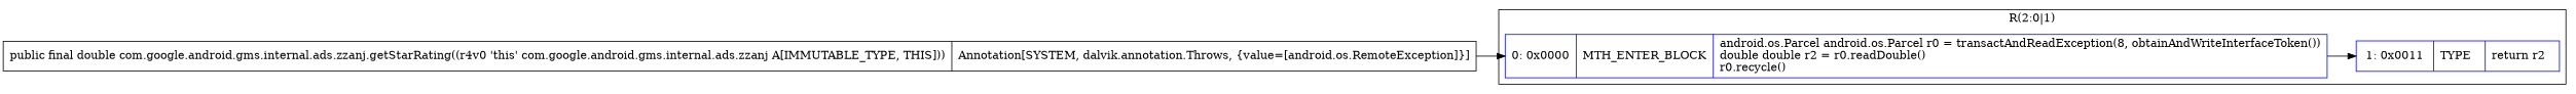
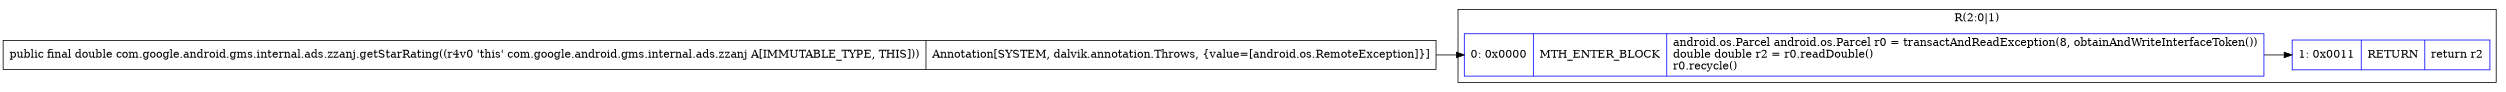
  digraph {
    rankdir=LR
    node [color=blue shape=record]
    n1 [label="{0\:\ 0x0000|MTH_ENTER_BLOCK\l|android.os.Parcel android.os.Parcel r0 = transactAndReadException(8, obtainAndWriteInterfaceToken())\ldouble double r2 = r0.readDouble()\lr0.recycle()\l}"]
-   n2 [label="{1\:\ 0x0011|TYPE\l|return r2\l}"]
+   n2 [label="{1\:\ 0x0011|RETURN\l|return r2\l}"]
    n3 [label="{public final double com.google.android.gms.internal.ads.zzanj.getStarRating((r4v0 'this' com.google.android.gms.internal.ads.zzanj A[IMMUTABLE_TYPE, THIS]))  | Annotation[SYSTEM, dalvik.annotation.Throws, \{value=[android.os.RemoteException]\}]\l}" color=""]
    subgraph cluster_1 {
      label="R(2:0|1)"
      n1
      n2
    }
    n1 -> n2
    n3 -> n1
  }
